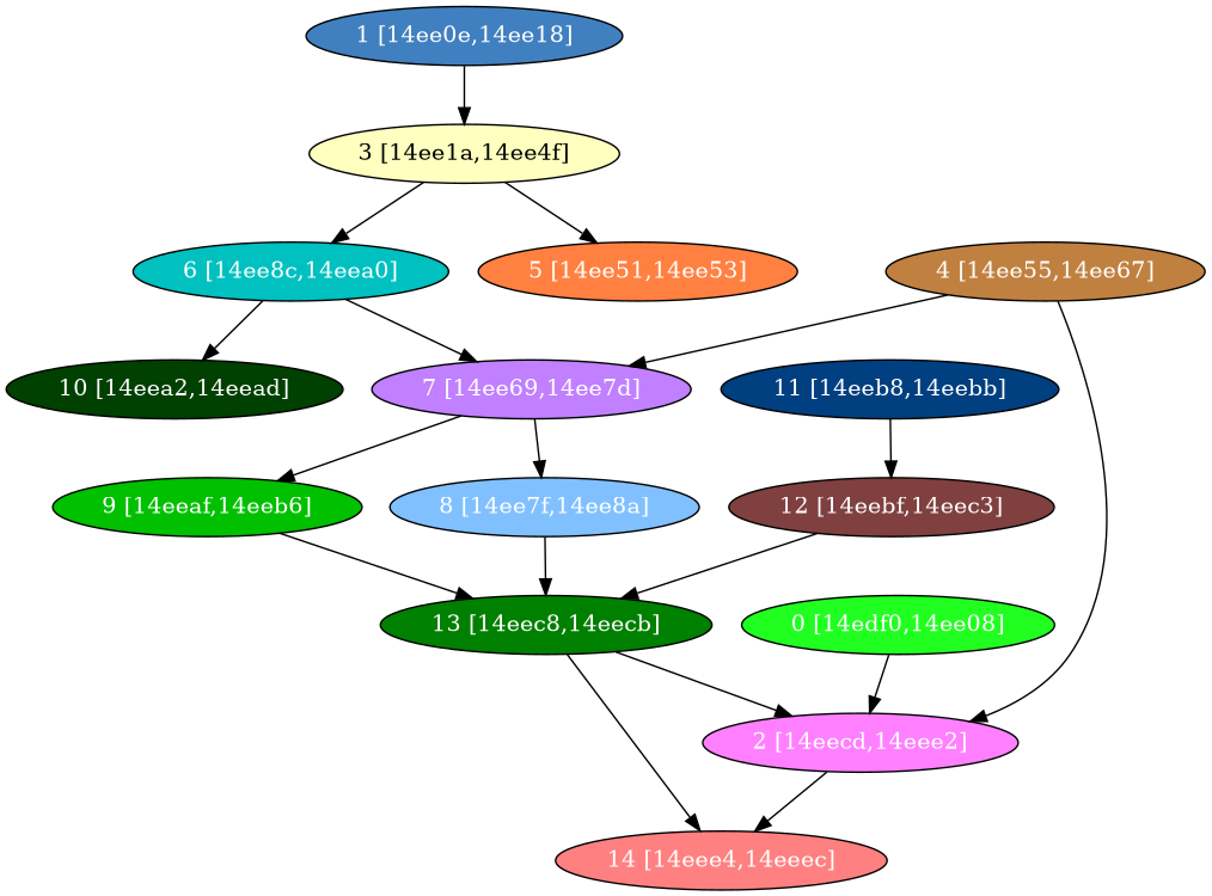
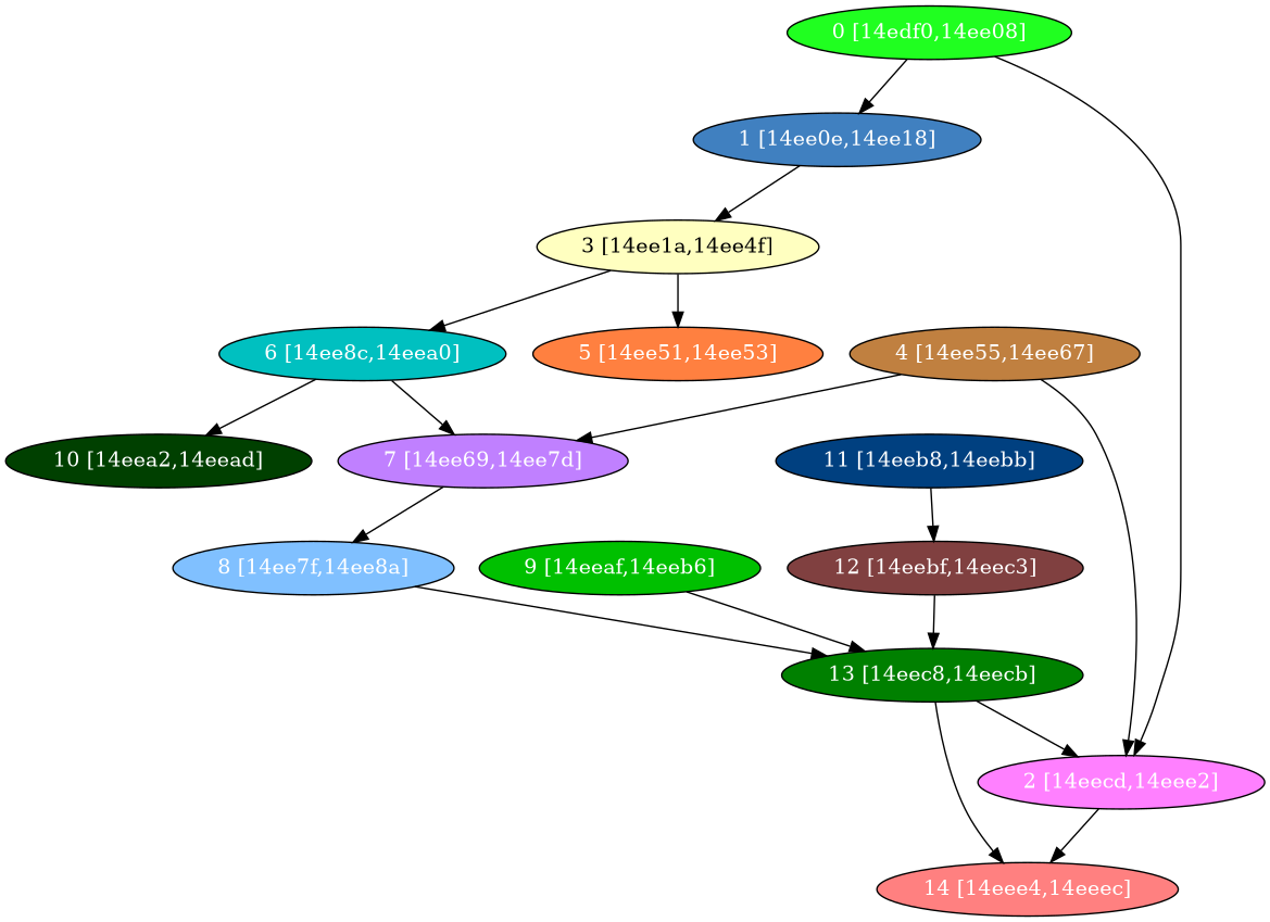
  digraph {
    node [fontcolor="#ffffff" shape=oval style=filled]
    n1 [fillcolor="#20FF20" label="0 [14edf0,14ee08]"]
    n2 [fillcolor="#4080C0" label="1 [14ee0e,14ee18]"]
    n3 [fillcolor="#FF80FF" label="2 [14eecd,14eee2]"]
    n4 [fillcolor="#FFFFC0" fontcolor="#000000" label="3 [14ee1a,14ee4f]"]
    n5 [fillcolor="#FF8080" label="14 [14eee4,14eeec]"]
    n6 [fillcolor="#FF8040" label="5 [14ee51,14ee53]"]
    n7 [fillcolor="#00C0C0" label="6 [14ee8c,14eea0]"]
    n8 [fillcolor="#C08040" label="4 [14ee55,14ee67]"]
    n9 [fillcolor="#C080FF" label="7 [14ee69,14ee7d]"]
    n10 [fillcolor="#004000" label="10 [14eea2,14eead]"]
    n11 [fillcolor="#80C0FF" label="8 [14ee7f,14ee8a]"]
    n12 [fillcolor="#00C000" label="9 [14eeaf,14eeb6]"]
    n13 [fillcolor="#804040" label="12 [14eebf,14eec3]"]
    n14 [fillcolor="#008000" label="13 [14eec8,14eecb]"]
    n15 [fillcolor="#004080" label="11 [14eeb8,14eebb]"]
+   n1 -> n2
    n1 -> n3
    n2 -> n4
    n3 -> n5
    n4 -> n6
    n4 -> n7
    n7 -> n9
    n7 -> n10
    n8 -> n3
    n8 -> n9
    n9 -> n11
-   n9 -> n12
    n11 -> n14
    n12 -> n14
    n13 -> n14
    n14 -> n3
    n14 -> n5
    n15 -> n13
  }
